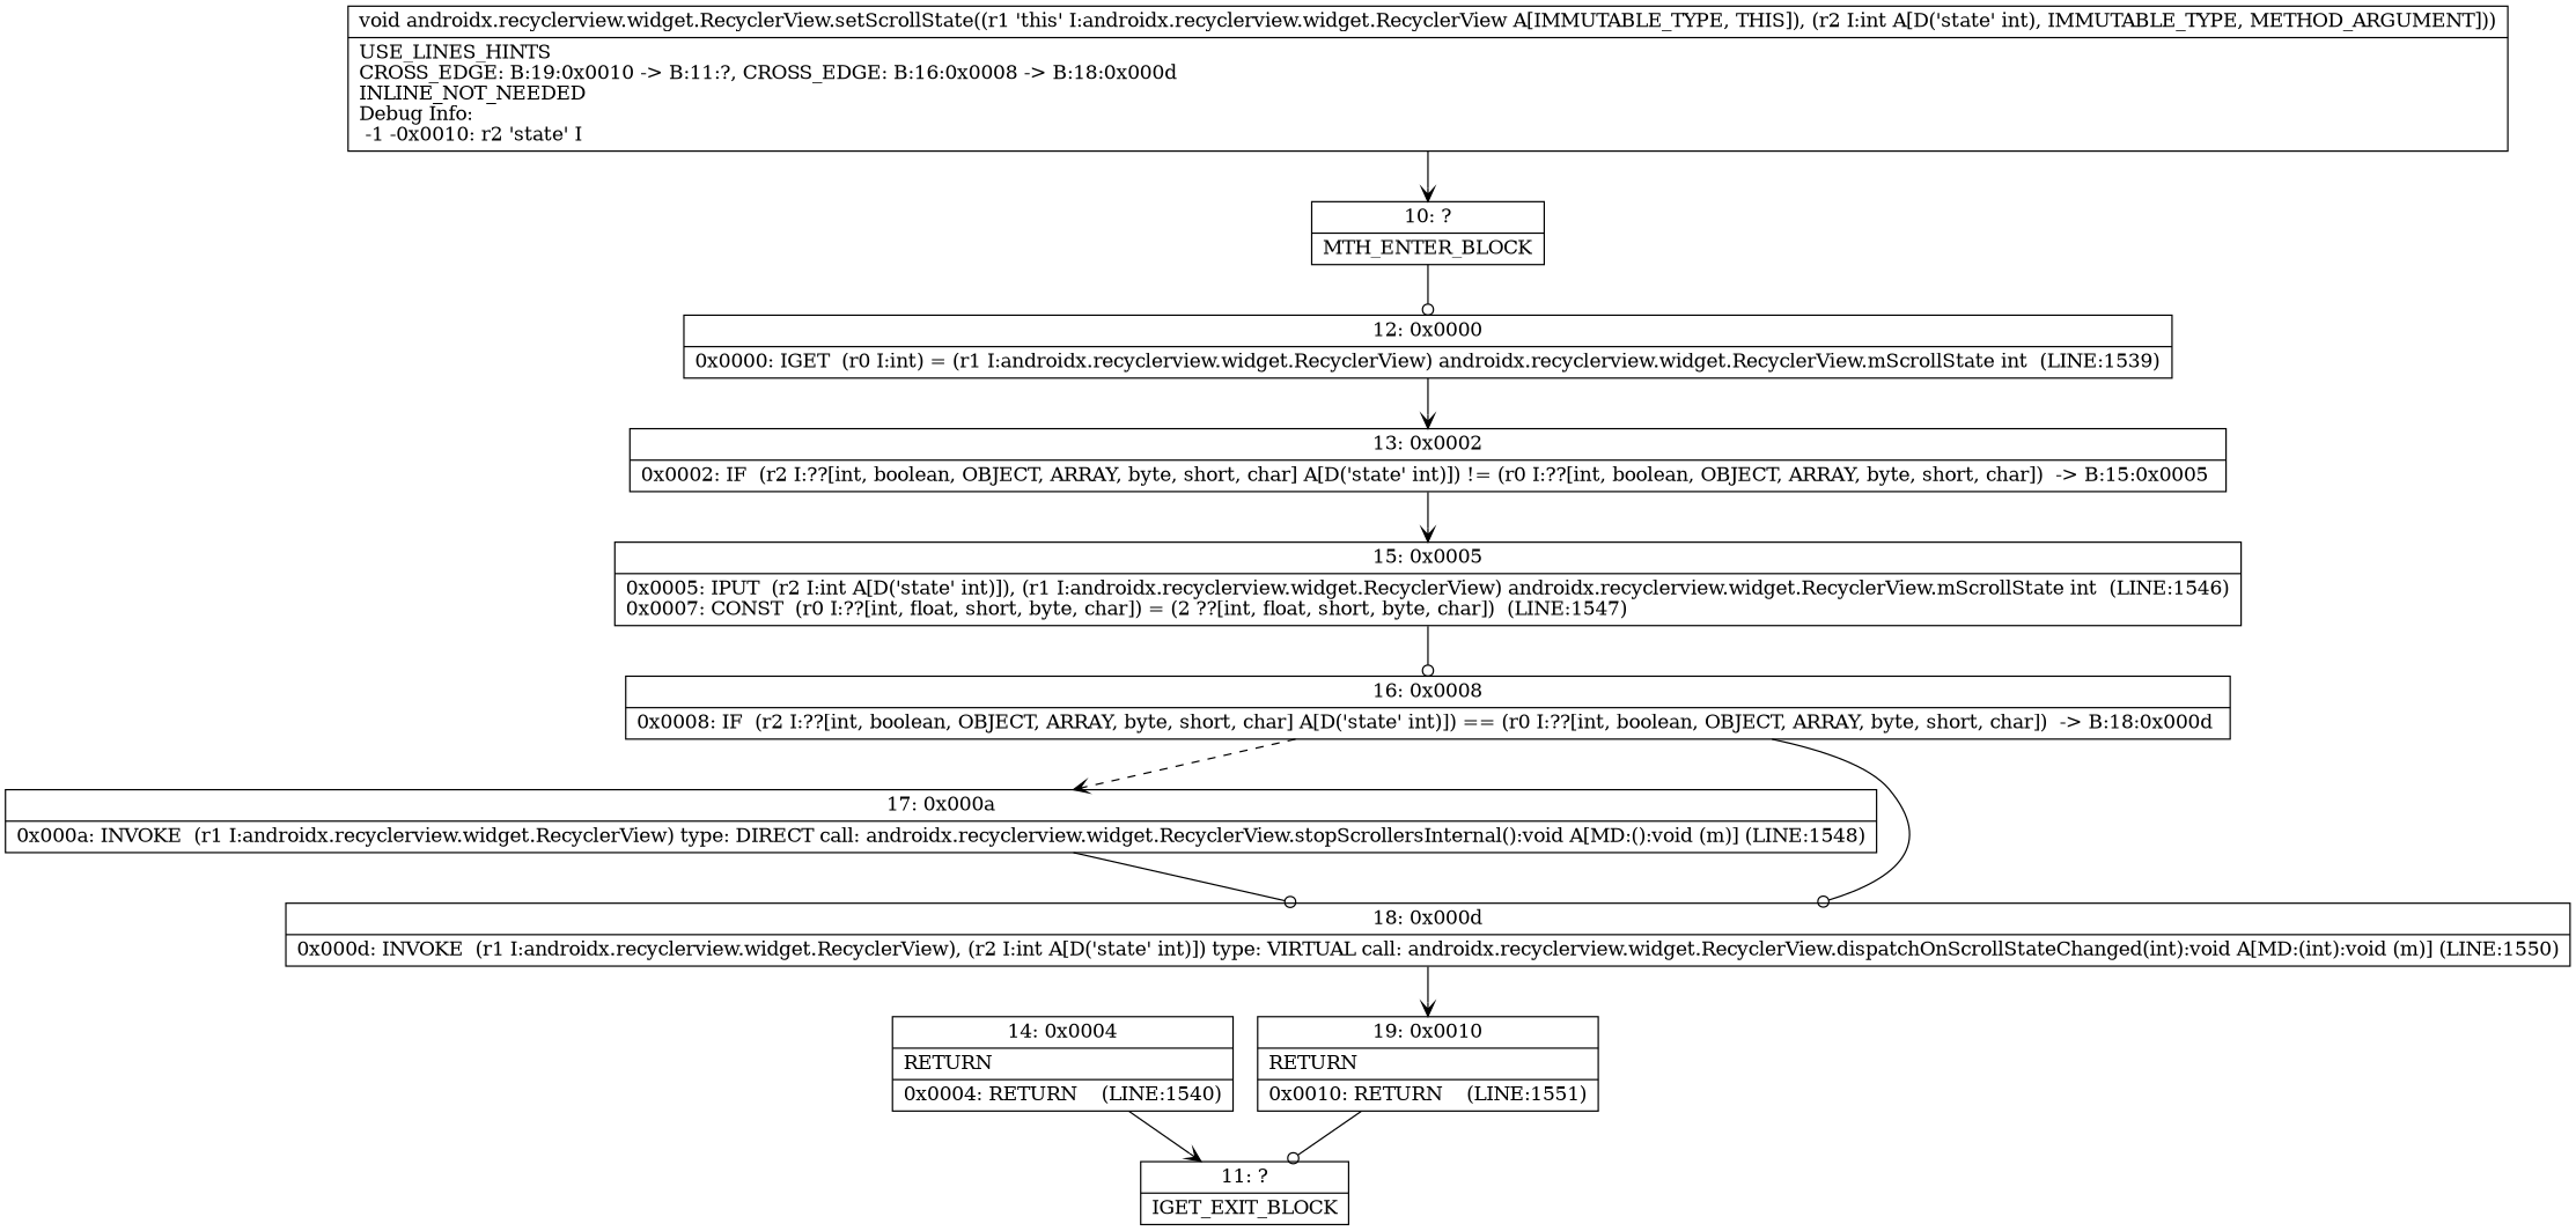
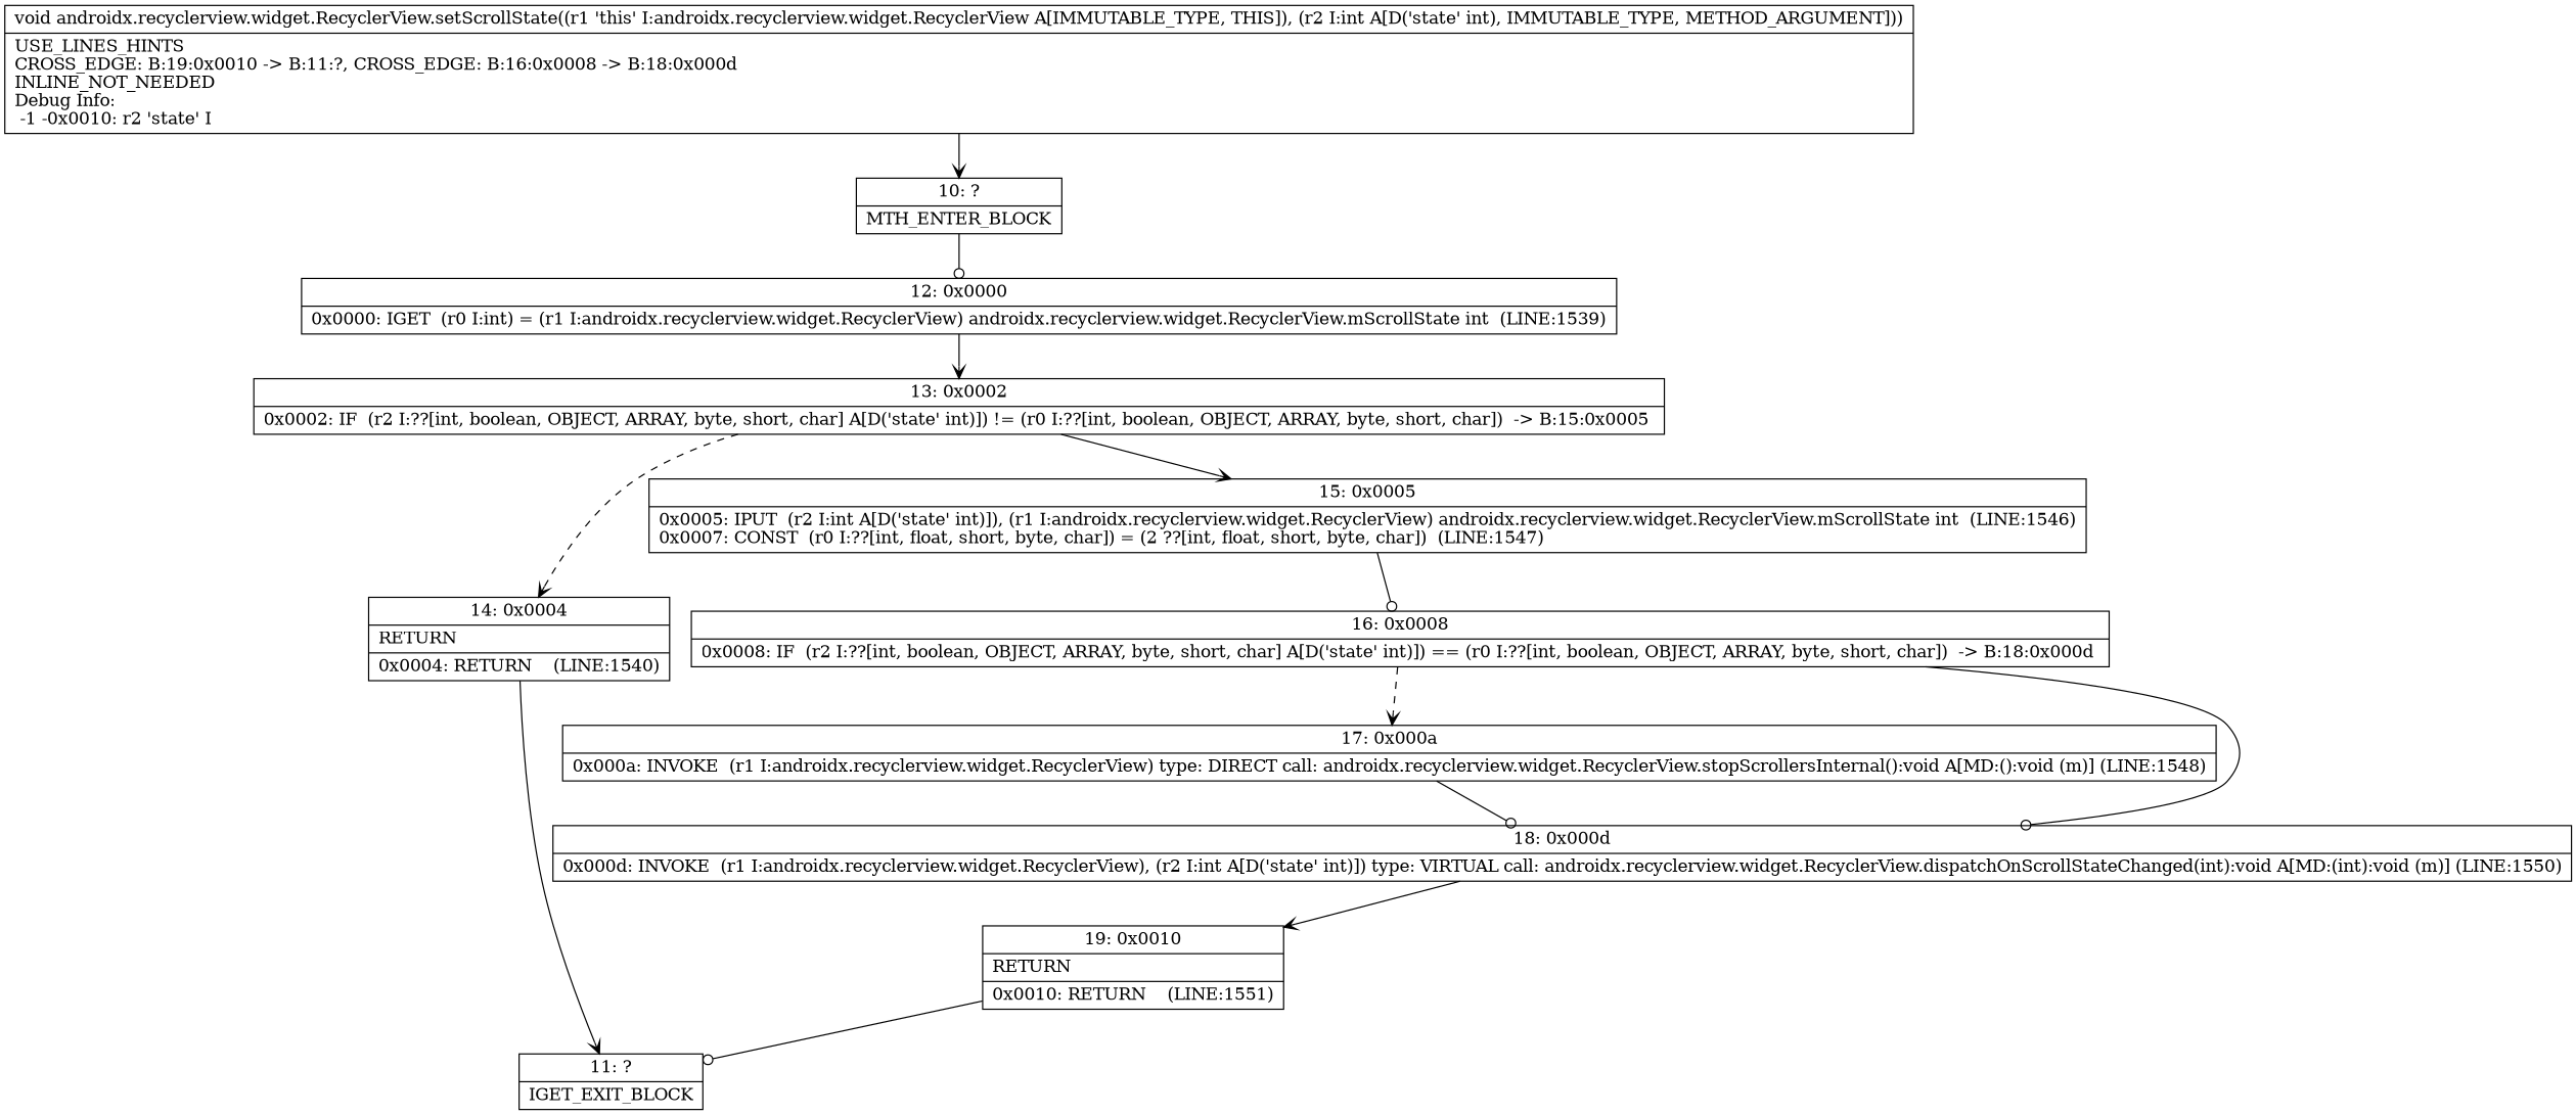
  digraph {
    node [shape=record]
    edge [arrowhead=vee]
    n1 [label="{10\:\ ?|MTH_ENTER_BLOCK\l}"]
    n2 [label="{12\:\ 0x0000|0x0000: IGET  (r0 I:int) = (r1 I:androidx.recyclerview.widget.RecyclerView) androidx.recyclerview.widget.RecyclerView.mScrollState int  (LINE:1539)\l}"]
    n3 [label="{13\:\ 0x0002|0x0002: IF  (r2 I:??[int, boolean, OBJECT, ARRAY, byte, short, char] A[D('state' int)]) != (r0 I:??[int, boolean, OBJECT, ARRAY, byte, short, char])  \-\> B:15:0x0005 \l}"]
    n4 [label="{14\:\ 0x0004|RETURN\l|0x0004: RETURN    (LINE:1540)\l}"]
    n5 [label="{15\:\ 0x0005|0x0005: IPUT  (r2 I:int A[D('state' int)]), (r1 I:androidx.recyclerview.widget.RecyclerView) androidx.recyclerview.widget.RecyclerView.mScrollState int  (LINE:1546)\l0x0007: CONST  (r0 I:??[int, float, short, byte, char]) = (2 ??[int, float, short, byte, char])  (LINE:1547)\l}"]
    n6 [label="{11\:\ ?|IGET_EXIT_BLOCK\l}"]
    n7 [label="{16\:\ 0x0008|0x0008: IF  (r2 I:??[int, boolean, OBJECT, ARRAY, byte, short, char] A[D('state' int)]) == (r0 I:??[int, boolean, OBJECT, ARRAY, byte, short, char])  \-\> B:18:0x000d \l}"]
    n8 [label="{17\:\ 0x000a|0x000a: INVOKE  (r1 I:androidx.recyclerview.widget.RecyclerView) type: DIRECT call: androidx.recyclerview.widget.RecyclerView.stopScrollersInternal():void A[MD:():void (m)] (LINE:1548)\l}"]
    n9 [label="{18\:\ 0x000d|0x000d: INVOKE  (r1 I:androidx.recyclerview.widget.RecyclerView), (r2 I:int A[D('state' int)]) type: VIRTUAL call: androidx.recyclerview.widget.RecyclerView.dispatchOnScrollStateChanged(int):void A[MD:(int):void (m)] (LINE:1550)\l}"]
    n10 [label="{19\:\ 0x0010|RETURN\l|0x0010: RETURN    (LINE:1551)\l}"]
    n11 [label="{void androidx.recyclerview.widget.RecyclerView.setScrollState((r1 'this' I:androidx.recyclerview.widget.RecyclerView A[IMMUTABLE_TYPE, THIS]), (r2 I:int A[D('state' int), IMMUTABLE_TYPE, METHOD_ARGUMENT]))  | USE_LINES_HINTS\lCROSS_EDGE: B:19:0x0010 \-\> B:11:?, CROSS_EDGE: B:16:0x0008 \-\> B:18:0x000d\lINLINE_NOT_NEEDED\lDebug Info:\l  \-1 \-0x0010: r2 'state' I\l}"]
    n1 -> n2 [arrowhead=odot]
    n2 -> n3
+   n3 -> n4 [style=dashed]
    n3 -> n5
    n4 -> n6
    n5 -> n7 [arrowhead=odot]
    n7 -> n8 [style=dashed]
    n7 -> n9 [arrowhead=odot]
    n8 -> n9 [arrowhead=odot]
    n9 -> n10
    n10 -> n6 [arrowhead=odot]
    n11 -> n1
  }
